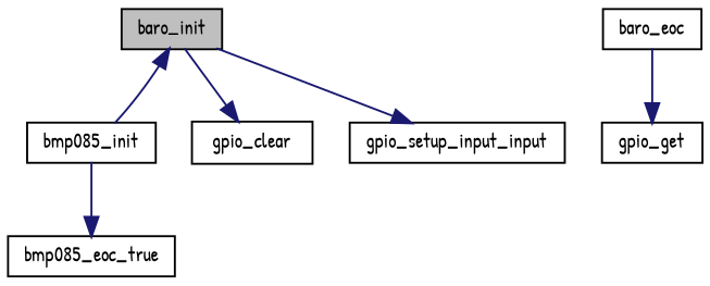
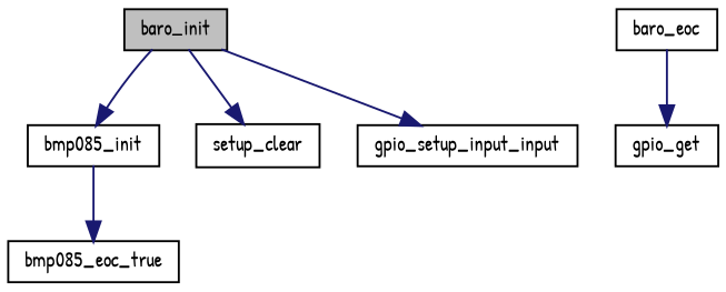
  digraph {
    fontname="Patrick Hand"
    rankdir=TB
    node [color=black fillcolor=white fontname="Patrick Hand" fontsize=10 shape=record style=filled]
    edge [color=midnightblue fontname="Patrick Hand" fontsize=10 labelfontname=FreeSans labelfontsize=10 style=solid]
    n1 [fillcolor=grey75 fontcolor=black height=0.2 label=baro_init width=0.4]
    n2 [height=0.2 label=bmp085_init width=0.4]
-   n3 [height=0.2 label=gpio_clear width=0.4]
+   n3 [height=0.2 label=setup_clear width=0.4]
    n4 [height=0.2 label=gpio_setup_input_input width=0.4]
    n5 [height=0.2 label=baro_eoc width=0.4]
    n6 [height=0.2 label=gpio_get width=0.4]
    n7 [height=0.2 label=bmp085_eoc_true width=0.4]
-   n2 -> n1
+   n1 -> n2
    n1 -> n3
    n1 -> n4
    n2 -> n7
    n5 -> n6
  }
